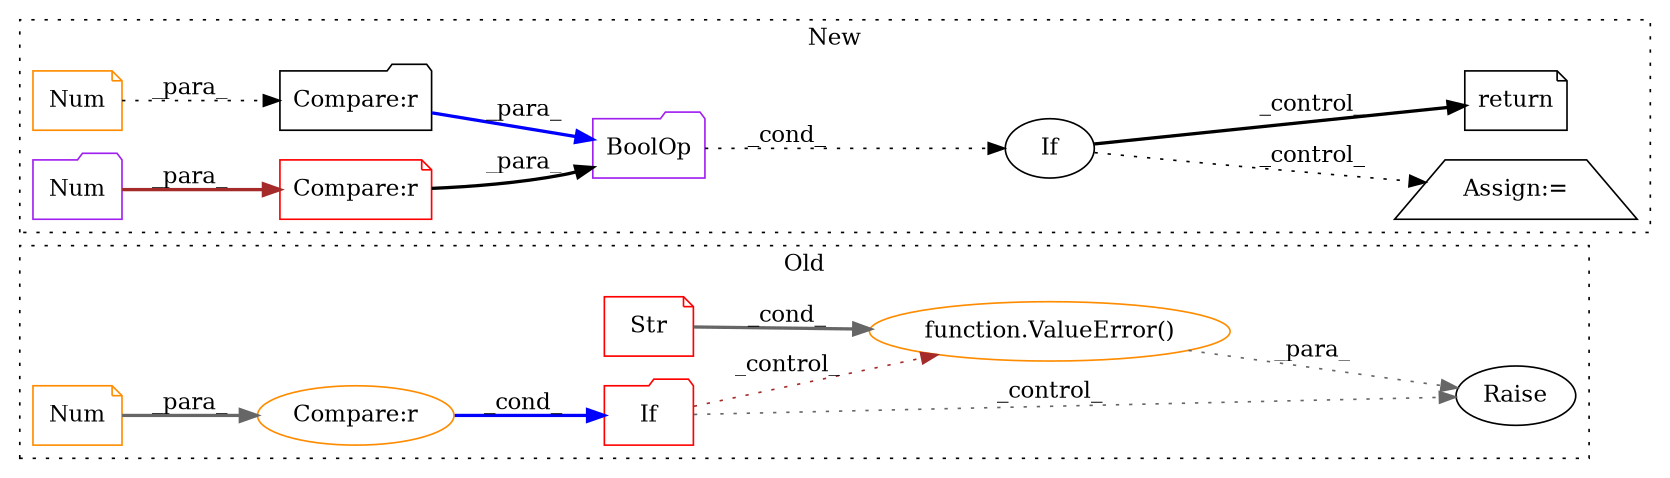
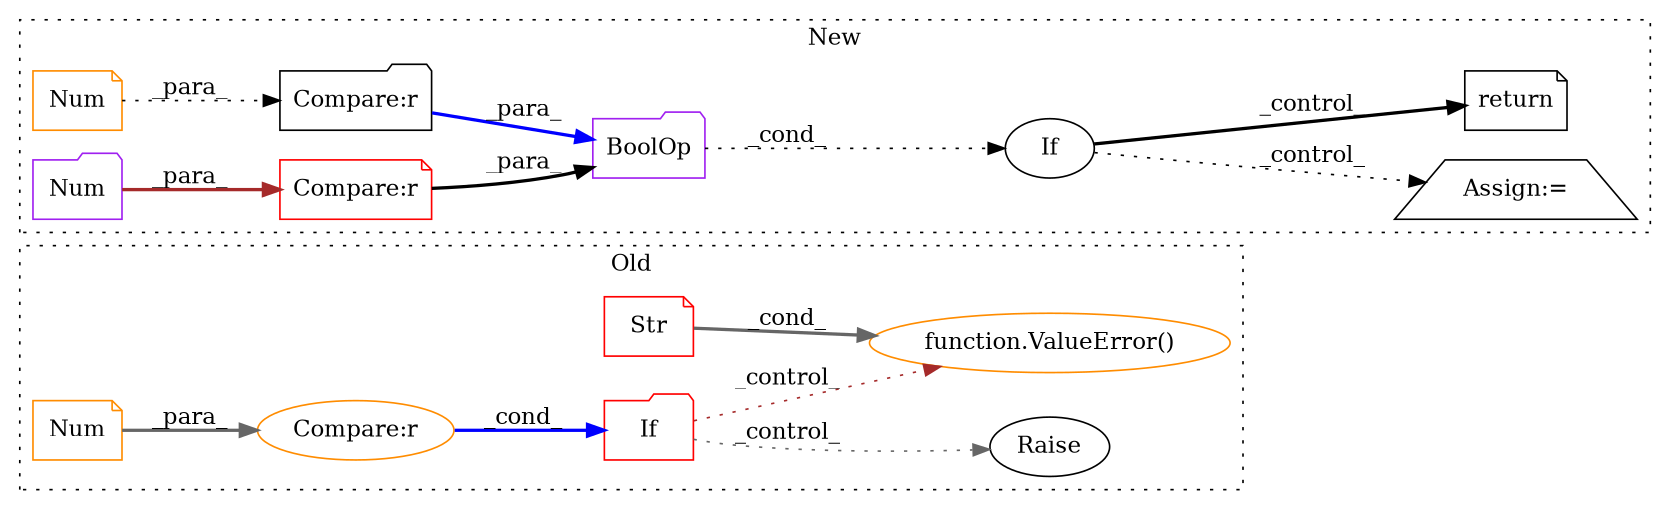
  digraph {
    rankdir=LR
    node [a=40 color=black l=3 s=1844 shape=note]
    edge [color=black style=bold]
    n1 [a=75 color=darkorange l="11,1" label="function.ValueError()" s="1796,1824" shape=ellipse]
    n2 [a=91 l=6 label=Raise s=1790 shape=ellipse]
    n3 [a=66 color=red l=17 label=Str s=1807]
    n4 [a=96 color=red label=If s=1726 shape=folder]
    n5 [color=darkorange l=23 label="Compare:r" s=1753 shape=ellipse]
    n6 [a=76 color=darkorange l=1 label=Num s=1775]
    n7 [a=72 color=purple l=31 label=BoolOp shape=folder]
    n8 [a=96 label=If s=1841 shape=ellipse]
    n9 [color=red l=12 label="Compare:r"]
    n10 [l=15 label="Compare:r" s=1860 shape=folder]
    n11 [a=76 color=darkorange l=1 label=Num s=1874]
    n12 [a=76 color=purple l=1 label=Num s=1855 shape=folder]
    n13 [a=68 label="Assign:=" s=1967 shape=trapezium]
    n14 [a=93 l=7 label=return s=2356]
    subgraph cluster_1 {
      label=Old
      style=dotted
      n1
      n2
      n3
      n4
      n5
      n6
    }
    subgraph cluster_2 {
      label=New
      style=dotted
      n7
      n8
      n9
      n10
      n11
      n12
      n13
      n14
    }
-   n1 -> n2 [color=gray40 label=_para_ style=dotted]
    n3 -> n1 [color=gray40 label=_cond_]
    n4 -> n1 [color=brown label=_control_ style=dotted]
    n4 -> n2 [color=gray40 label=_control_ style=dotted]
    n5 -> n4 [color=blue label=_cond_]
    n6 -> n5 [color=gray40 label=_para_]
    n7 -> n8 [label=_cond_ style=dotted]
    n8 -> n13 [label=_control_ style=dotted]
    n8 -> n14 [label=_control_]
    n9 -> n7 [label=_para_]
    n10 -> n7 [color=blue label=_para_]
    n11 -> n10 [label=_para_ style=dotted]
    n12 -> n9 [color=brown label=_para_]
  }
